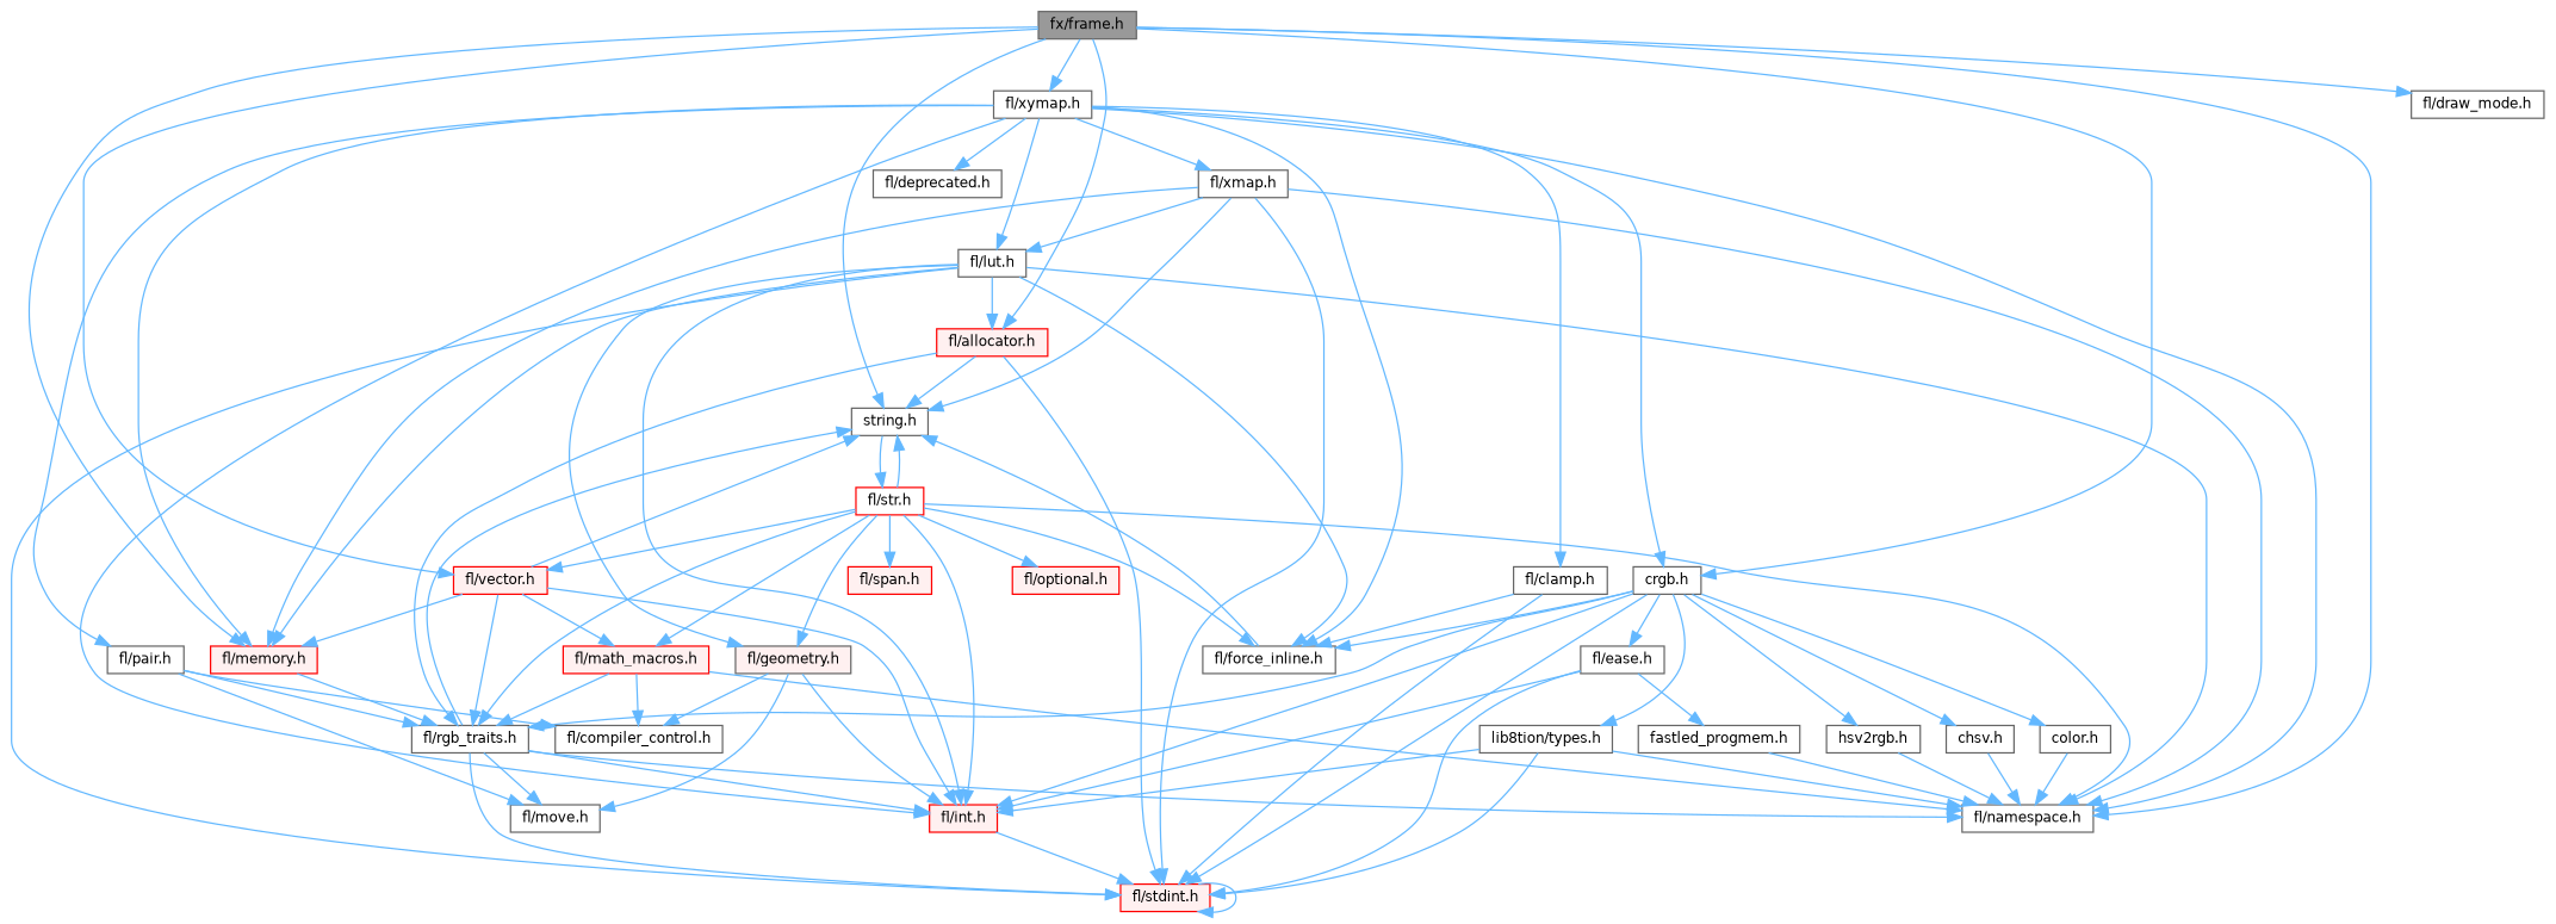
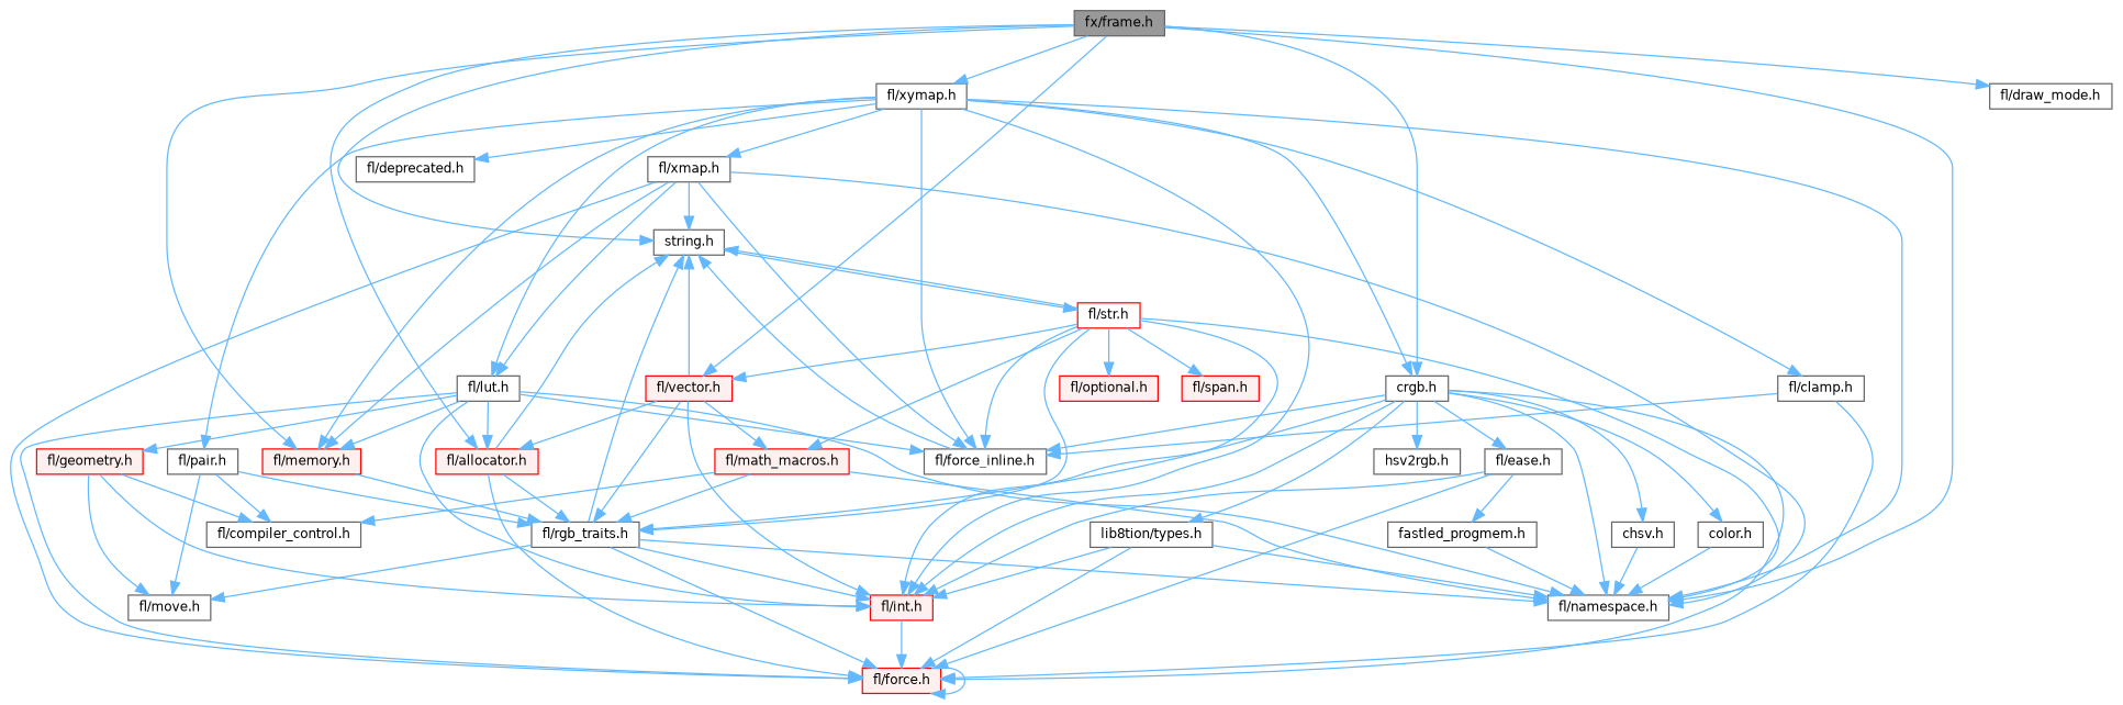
  digraph {
    node [color=grey40 fillcolor=white fontname=Helvetica fontsize=10 shape=box style=filled]
    edge [color=steelblue1 fontname=Helvetica fontsize=10 labelfontname=Helvetica labelfontsize=10 style=solid]
    n1 [color=gray40 fillcolor=grey60 fontcolor=black height=0.2 label="fx/frame.h" width=0.4]
    n2 [height=0.2 label="string.h" width=0.4]
    n3 [height=0.2 label="fl/namespace.h" width=0.4]
    n4 [color=red fillcolor="#FFF0F0" height=0.2 label="fl/memory.h" width=0.4]
    n5 [color=red fillcolor="#FFF0F0" height=0.2 label="fl/vector.h" width=0.4]
    n6 [color=red fillcolor="#FFF0F0" height=0.2 label="fl/allocator.h" width=0.4]
    n7 [height=0.2 label="crgb.h" width=0.4]
    n8 [height=0.2 label="fl/xymap.h" width=0.4]
    n9 [height=0.2 label="fl/draw_mode.h" width=0.4]
    n10 [color=red height=0.2 label="fl/str.h" width=0.4]
    n11 [height=0.2 label="fl/rgb_traits.h" width=0.4]
    n12 [color=red fillcolor="#FFF0F0" height=0.2 label="fl/int.h" width=0.4]
    n13 [color=red fillcolor="#FFF0F0" height=0.2 label="fl/math_macros.h" width=0.4]
-   n14 [color=red fillcolor="#FFF0F0" height=0.2 label="fl/stdint.h" width=0.4]
+   n14 [color=red fillcolor="#FFF0F0" height=0.2 label="fl/force.h" width=0.4]
    n15 [height=0.2 label="fl/force_inline.h" width=0.4]
    n16 [height=0.2 label="chsv.h" width=0.4]
    n17 [height=0.2 label="color.h" width=0.4]
    n18 [height=0.2 label="lib8tion/types.h" width=0.4]
    n19 [height=0.2 label="hsv2rgb.h" width=0.4]
    n20 [height=0.2 label="fl/ease.h" width=0.4]
    n21 [height=0.2 label="fl/pair.h" width=0.4]
    n22 [height=0.2 label="fl/clamp.h" width=0.4]
    n23 [height=0.2 label="fl/lut.h" width=0.4]
    n24 [height=0.2 label="fl/deprecated.h" width=0.4]
    n25 [height=0.2 label="fl/xmap.h" width=0.4]
-   n26 [fillcolor="#FFF0F0" height=0.2 label="fl/geometry.h" width=0.4]
+   n26 [color=red fillcolor="#FFF0F0" height=0.2 label="fl/geometry.h" width=0.4]
    n27 [color=red fillcolor="#FFF0F0" height=0.2 label="fl/optional.h" width=0.4]
    n28 [color=red fillcolor="#FFF0F0" height=0.2 label="fl/span.h" width=0.4]
    n29 [height=0.2 label="fl/compiler_control.h" width=0.4]
    n30 [height=0.2 label="fl/move.h" width=0.4]
    n31 [height=0.2 label="fastled_progmem.h" width=0.4]
    n1 -> n2
    n1 -> n3
    n1 -> n4
    n1 -> n5
    n1 -> n6
    n1 -> n7
    n1 -> n8
    n1 -> n9
    n2 -> n10
    n4 -> n11
    n5 -> n2
-   n5 -> n4
+   n5 -> n6
    n5 -> n11
    n5 -> n12
    n5 -> n13
    n6 -> n2
    n6 -> n11
    n6 -> n14
-   n19 -> n3
+   n7 -> n3
    n7 -> n11
    n7 -> n12
    n7 -> n14
    n7 -> n15
    n7 -> n16
    n7 -> n17
    n7 -> n18
    n7 -> n19
    n7 -> n20
    n8 -> n3
    n8 -> n4
    n8 -> n7
    n8 -> n12
    n8 -> n15
    n8 -> n21
    n8 -> n22
    n8 -> n23
    n8 -> n24
    n8 -> n25
    n10 -> n2
    n10 -> n3
    n10 -> n5
    n10 -> n11
    n10 -> n12
    n10 -> n13
    n10 -> n15
-   n10 -> n26
    n10 -> n27
    n10 -> n28
    n11 -> n2
    n11 -> n3
    n11 -> n12
    n11 -> n14
    n11 -> n30
    n12 -> n14
    n13 -> n3
    n13 -> n11
    n13 -> n29
    n14 -> n14
    n15 -> n2
    n16 -> n3
    n17 -> n3
    n18 -> n3
    n18 -> n12
    n18 -> n14
    n20 -> n12
    n20 -> n14
    n20 -> n31
    n21 -> n11
    n21 -> n29
    n21 -> n30
    n22 -> n14
    n22 -> n15
    n23 -> n3
    n23 -> n4
    n23 -> n6
    n23 -> n12
    n23 -> n14
    n23 -> n15
    n23 -> n26
    n25 -> n2
    n25 -> n3
    n25 -> n4
    n25 -> n14
+   n25 -> n15
    n25 -> n23
    n26 -> n12
    n26 -> n29
    n26 -> n30
    n31 -> n3
  }
